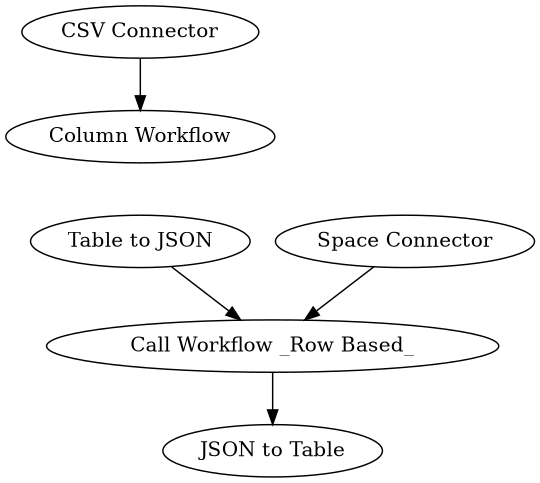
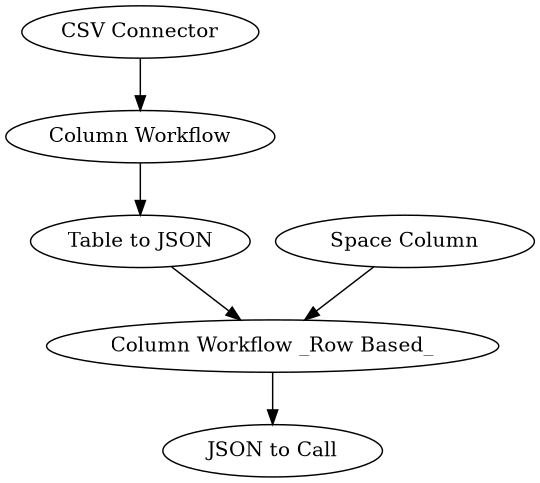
  digraph {
    rankdir=TB
    n1 [label="CSV Connector"]
    n2 [label="Column Workflow"]
    n3 [label="Table to JSON"]
-   n4 [label="Call Workflow _Row Based_"]
-   n5 [label="JSON to Table"]
-   n6 [label="Space Connector"]
+   n4 [label="Column Workflow _Row Based_"]
+   n5 [label="JSON to Call"]
+   n6 [label="Space Column"]
    n1 -> n2
+   n2 -> n3
    n3 -> n4
    n4 -> n5
    n6 -> n4
  }
